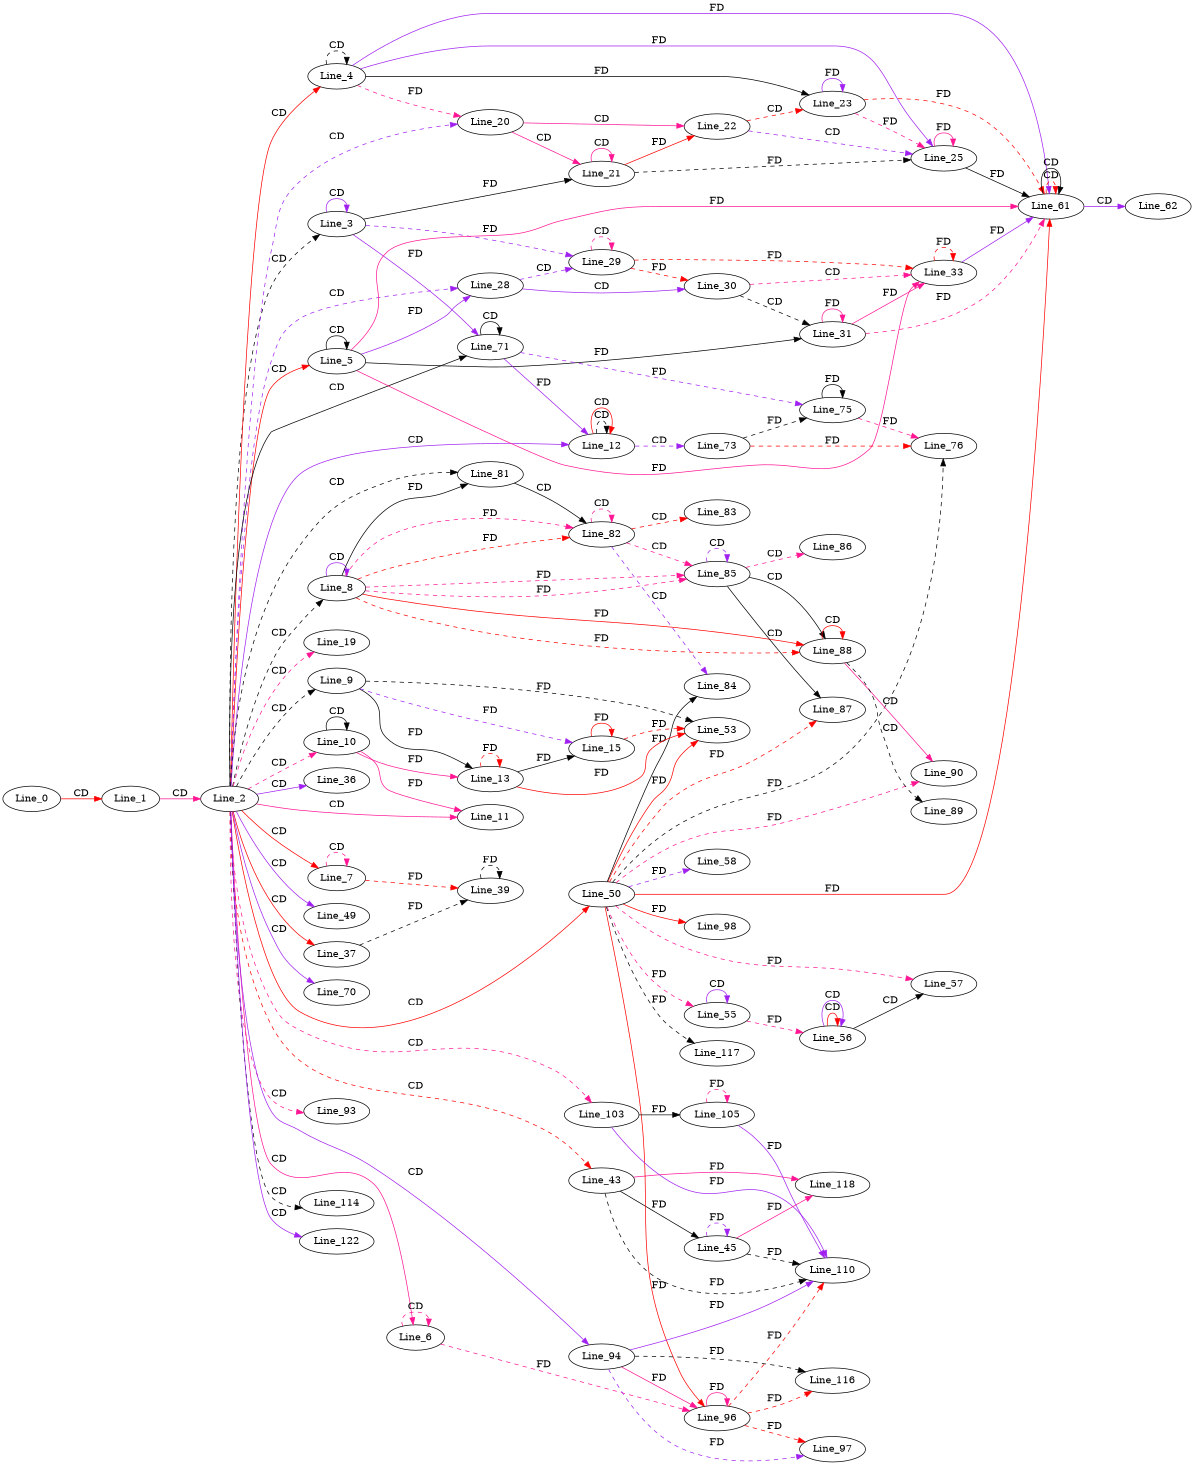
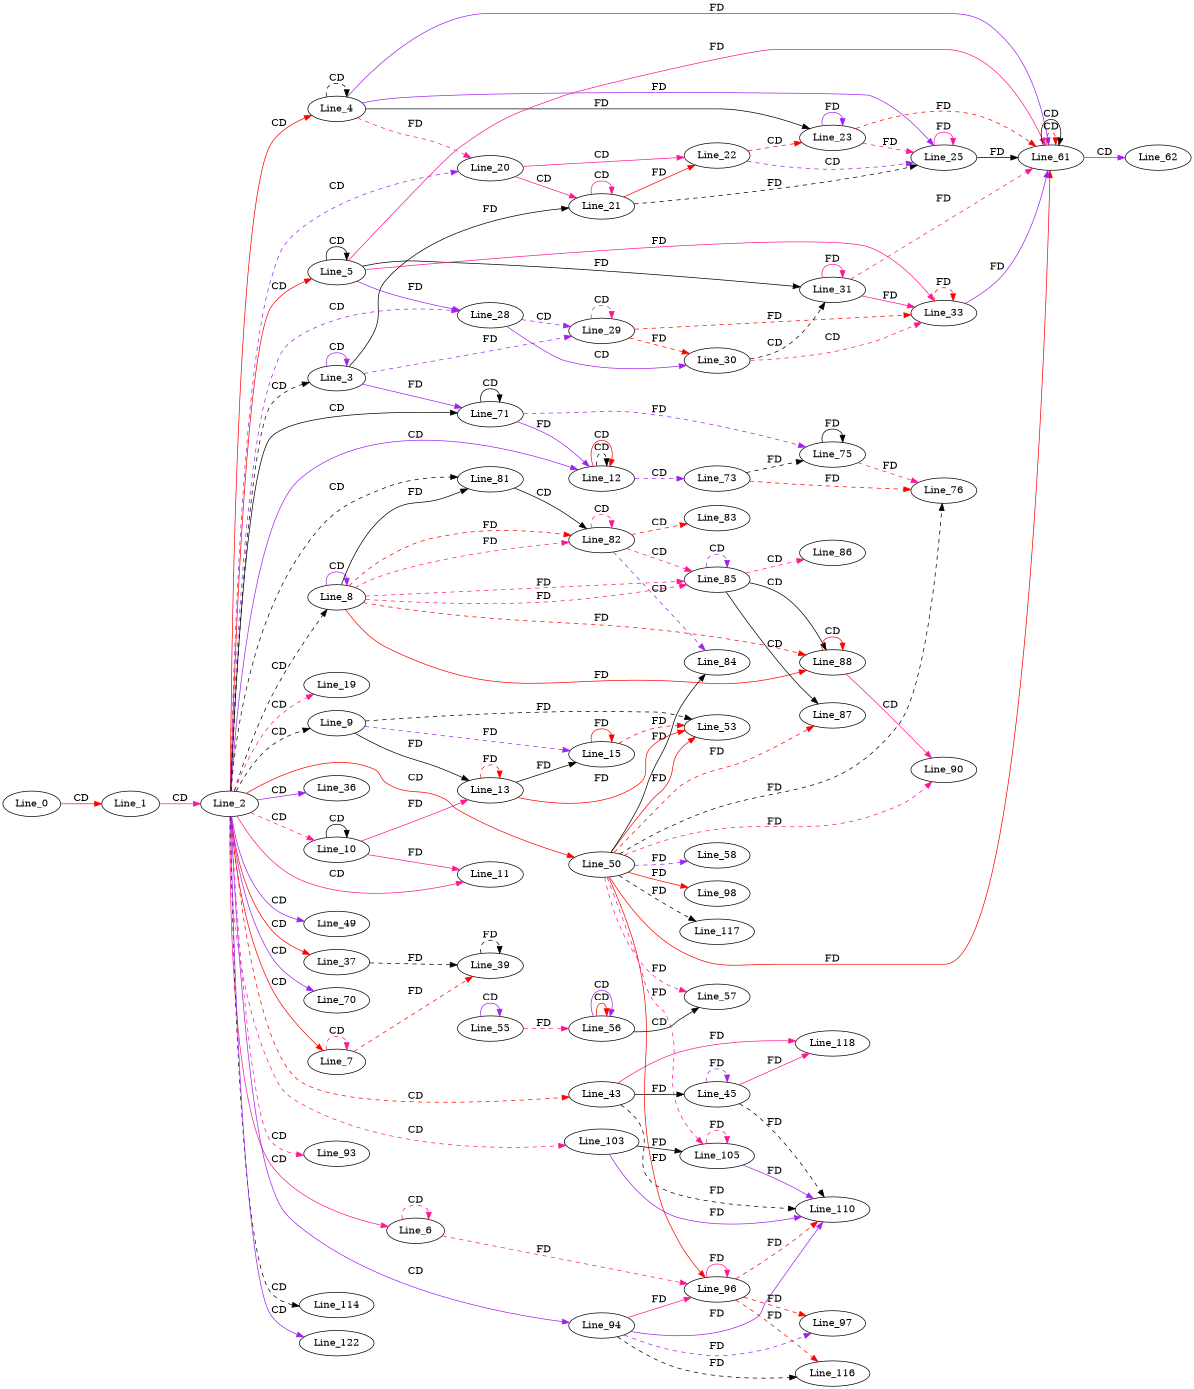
  digraph {
    rankdir=LR
    edge [color=deeppink style=solid]
    Line_0
    Line_1
    Line_2
    Line_3
    Line_4
    Line_5
    Line_6
    Line_7
    Line_8
    Line_9
    Line_10
    Line_11
    Line_19
    Line_20
    Line_28
    Line_36
    Line_37
    Line_43
    Line_49
    Line_50
    Line_70
    Line_71
    n23 [label=Line_12]
    Line_81
    Line_93
    Line_94
    Line_103
    Line_114
    Line_122
    Line_21
    Line_29
    Line_23
    Line_25
    Line_61
    Line_31
    Line_33
    Line_96
    Line_39
    Line_82
    Line_85
    Line_88
    Line_53
    Line_13
    Line_15
    Line_22
    Line_30
    Line_45
    Line_110
    Line_118
    Line_55
    Line_57
    Line_58
    Line_76
    Line_84
    Line_87
    Line_90
    Line_98
    Line_117
    Line_75
    Line_73
    Line_97
    Line_116
    Line_105
    Line_62
    Line_83
    Line_86
-   Line_89
    Line_56
    Line_0 -> Line_1 [color=red label=CD]
    Line_1 -> Line_2 [label=CD]
    Line_2 -> Line_3 [color=black label=CD style=dashed]
    Line_2 -> Line_4 [color=red label=CD]
    Line_2 -> Line_5 [color=red label=CD]
    Line_2 -> Line_6 [label=CD]
    Line_2 -> Line_7 [color=red label=CD]
    Line_2 -> Line_8 [color=black label=CD style=dashed]
    Line_2 -> Line_9 [color=black label=CD style=dashed]
    Line_2 -> Line_10 [label=CD style=dashed]
    Line_2 -> Line_11 [label=CD]
    Line_2 -> Line_19 [label=CD style=dashed]
    Line_2 -> Line_20 [color=purple label=CD style=dashed]
    Line_2 -> Line_28 [color=purple label=CD style=dashed]
    Line_2 -> Line_36 [color=purple label=CD]
    Line_2 -> Line_37 [color=red label=CD]
    Line_2 -> Line_43 [color=red label=CD style=dashed]
    Line_2 -> Line_49 [color=purple label=CD]
    Line_2 -> Line_50 [color=red label=CD]
    Line_2 -> Line_70 [color=purple label=CD]
    Line_2 -> Line_71 [color=black label=CD]
    Line_2 -> n23 [color=purple label=CD]
    Line_2 -> Line_81 [color=black label=CD style=dashed]
    Line_2 -> Line_93 [label=CD style=dashed]
    Line_2 -> Line_94 [color=purple label=CD]
    Line_2 -> Line_103 [label=CD style=dashed]
    Line_2 -> Line_114 [color=black label=CD style=dashed]
    Line_2 -> Line_122 [color=purple label=CD]
    Line_3 -> Line_3 [color=purple label=CD]
    Line_3 -> Line_71 [color=purple label=FD]
    Line_3 -> Line_21 [color=black label=FD]
    Line_3 -> Line_29 [color=purple label=FD style=dashed]
    Line_4 -> Line_4 [color=black label=CD style=dashed]
    Line_4 -> Line_20 [label=FD style=dashed]
    Line_4 -> Line_23 [color=black label=FD]
    Line_4 -> Line_25 [color=purple label=FD]
    Line_4 -> Line_61 [color=purple label=FD]
    Line_5 -> Line_5 [color=black label=CD]
    Line_5 -> Line_28 [color=purple label=FD]
    Line_5 -> Line_61 [label=FD]
    Line_5 -> Line_31 [color=black label=FD]
    Line_5 -> Line_33 [label=FD]
    Line_6 -> Line_6 [label=CD style=dashed]
    Line_6 -> Line_96 [label=FD style=dashed]
    Line_7 -> Line_7 [label=CD style=dashed]
    Line_7 -> Line_39 [color=red label=FD style=dashed]
    Line_8 -> Line_8 [color=purple label=CD]
    Line_8 -> Line_81 [color=black label=FD]
    Line_8 -> Line_82 [label=FD style=dashed]
    Line_8 -> Line_82 [color=red label=FD style=dashed]
    Line_8 -> Line_85 [label=FD style=dashed]
    Line_8 -> Line_85 [label=FD style=dashed]
    Line_8 -> Line_88 [color=red label=FD]
    Line_8 -> Line_88 [color=red label=FD style=dashed]
    Line_9 -> Line_53 [color=black label=FD style=dashed]
    Line_9 -> Line_13 [color=black label=FD]
    Line_9 -> Line_15 [color=purple label=FD style=dashed]
    Line_10 -> Line_10 [color=black label=CD]
    Line_10 -> Line_11 [label=FD]
    Line_10 -> Line_13 [label=FD]
    Line_20 -> Line_21 [label=CD]
    Line_20 -> Line_22 [label=CD]
    Line_28 -> Line_29 [color=purple label=CD style=dashed]
    Line_28 -> Line_30 [color=purple label=CD]
    Line_37 -> Line_39 [color=black label=FD style=dashed]
    Line_43 -> Line_45 [color=black label=FD]
    Line_43 -> Line_110 [color=black label=FD style=dashed]
    Line_43 -> Line_118 [label=FD]
    Line_50 -> Line_61 [color=red label=FD]
    Line_50 -> Line_96 [color=red label=FD]
    Line_50 -> Line_53 [color=red label=FD]
-   Line_50 -> Line_55 [label=FD style=dashed]
+   Line_50 -> Line_105 [label=FD style=dashed]
    Line_50 -> Line_57 [label=FD style=dashed]
    Line_50 -> Line_58 [color=purple label=FD style=dashed]
    Line_50 -> Line_76 [color=black label=FD style=dashed]
    Line_50 -> Line_84 [color=black label=FD]
    Line_50 -> Line_87 [color=red label=FD style=dashed]
    Line_50 -> Line_90 [label=FD style=dashed]
    Line_50 -> Line_98 [color=red label=FD]
    Line_50 -> Line_117 [color=black label=FD style=dashed]
    Line_71 -> Line_71 [color=black label=CD]
    Line_71 -> n23 [color=purple label=FD]
    Line_71 -> Line_75 [color=purple label=FD style=dashed]
    n23 -> n23 [color=black label=CD style=dashed]
    n23 -> n23 [color=red label=CD]
    n23 -> Line_73 [color=purple label=CD style=dashed]
    Line_81 -> Line_82 [color=black label=CD]
    Line_94 -> Line_96 [label=FD]
    Line_94 -> Line_110 [color=purple label=FD]
    Line_94 -> Line_97 [color=purple label=FD style=dashed]
    Line_94 -> Line_116 [color=black label=FD style=dashed]
    Line_103 -> Line_110 [color=purple label=FD]
    Line_103 -> Line_105 [color=black label=FD]
    Line_21 -> Line_21 [label=CD]
    Line_21 -> Line_25 [color=black label=FD style=dashed]
    Line_21 -> Line_22 [color=red label=FD]
    Line_29 -> Line_29 [label=CD style=dashed]
    Line_29 -> Line_33 [color=red label=FD style=dashed]
    Line_29 -> Line_30 [color=red label=FD style=dashed]
    Line_23 -> Line_23 [color=purple label=FD]
    Line_23 -> Line_25 [label=FD style=dashed]
    Line_23 -> Line_61 [color=red label=FD style=dashed]
    Line_25 -> Line_25 [label=FD]
    Line_25 -> Line_61 [color=black label=FD]
    Line_61 -> Line_61 [color=red label=CD style=dashed]
    Line_61 -> Line_61 [color=black label=CD]
    Line_61 -> Line_62 [color=purple label=CD]
    Line_31 -> Line_61 [label=FD style=dashed]
    Line_31 -> Line_31 [label=FD]
    Line_31 -> Line_33 [label=FD]
    Line_33 -> Line_61 [color=purple label=FD]
    Line_33 -> Line_33 [color=red label=FD style=dashed]
    Line_96 -> Line_96 [label=FD]
    Line_96 -> Line_110 [color=red label=FD style=dashed]
    Line_96 -> Line_97 [color=red label=FD style=dashed]
    Line_96 -> Line_116 [color=red label=FD style=dashed]
    Line_39 -> Line_39 [color=black label=FD style=dashed]
    Line_82 -> Line_82 [label=CD style=dashed]
    Line_82 -> Line_85 [label=CD style=dashed]
    Line_82 -> Line_84 [color=purple label=CD style=dashed]
    Line_82 -> Line_83 [color=red label=CD style=dashed]
    Line_85 -> Line_85 [color=purple label=CD style=dashed]
    Line_85 -> Line_88 [color=black label=CD]
    Line_85 -> Line_87 [color=black label=CD]
    Line_85 -> Line_86 [label=CD style=dashed]
    Line_88 -> Line_88 [color=red label=CD]
    Line_88 -> Line_90 [label=CD]
-   Line_88 -> Line_89 [color=black label=CD style=dashed]
    Line_13 -> Line_53 [color=red label=FD]
    Line_13 -> Line_13 [color=red label=FD style=dashed]
    Line_13 -> Line_15 [color=black label=FD]
    Line_15 -> Line_53 [color=red label=FD style=dashed]
    Line_15 -> Line_15 [color=red label=FD]
    Line_22 -> Line_23 [color=red label=CD style=dashed]
    Line_22 -> Line_25 [color=purple label=CD style=dashed]
    Line_30 -> Line_31 [color=black label=CD style=dashed]
    Line_30 -> Line_33 [label=CD style=dashed]
    Line_45 -> Line_45 [color=purple label=FD style=dashed]
    Line_45 -> Line_110 [color=black label=FD style=dashed]
    Line_45 -> Line_118 [label=FD]
    Line_55 -> Line_55 [color=purple label=CD]
    Line_55 -> Line_56 [label=FD style=dashed]
    Line_75 -> Line_76 [label=FD style=dashed]
    Line_75 -> Line_75 [color=black label=FD]
    Line_73 -> Line_76 [color=red label=FD style=dashed]
    Line_73 -> Line_75 [color=black label=FD style=dashed]
    Line_105 -> Line_110 [color=purple label=FD]
    Line_105 -> Line_105 [label=FD style=dashed]
    Line_56 -> Line_57 [color=black label=CD]
    Line_56 -> Line_56 [color=red label=CD]
    Line_56 -> Line_56 [color=purple label=CD]
  }
